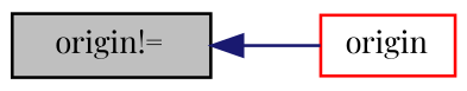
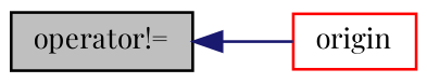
  digraph {
    rankdir=LR
    fontname="Playfair Display"
    node [fontname="Playfair Display" fontsize=10 shape=record]
-   n1 [color=black fillcolor=grey75 fontcolor=black height=0.2 label="origin!=" style=filled width=0.4]
+   n1 [color=black fillcolor=grey75 fontcolor=black height=0.2 label="operator!=" style=filled width=0.4]
    n2 [color=red height=0.2 label=origin width=0.4]
    n1 -> n2 [color=midnightblue dir=back fontname="Playfair Display" fontsize=10 labelfontname=Helvetica labelfontsize=10 style=solid]
  }
